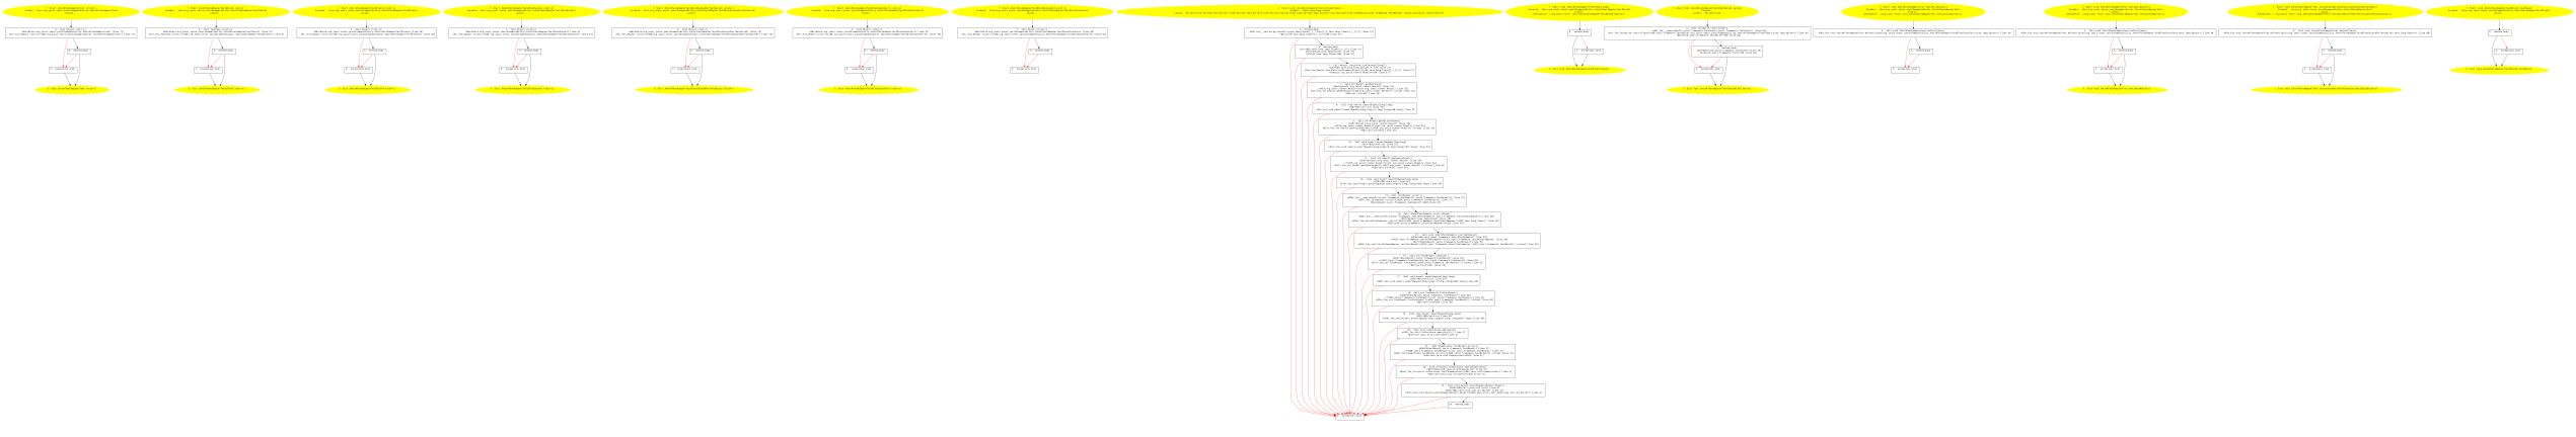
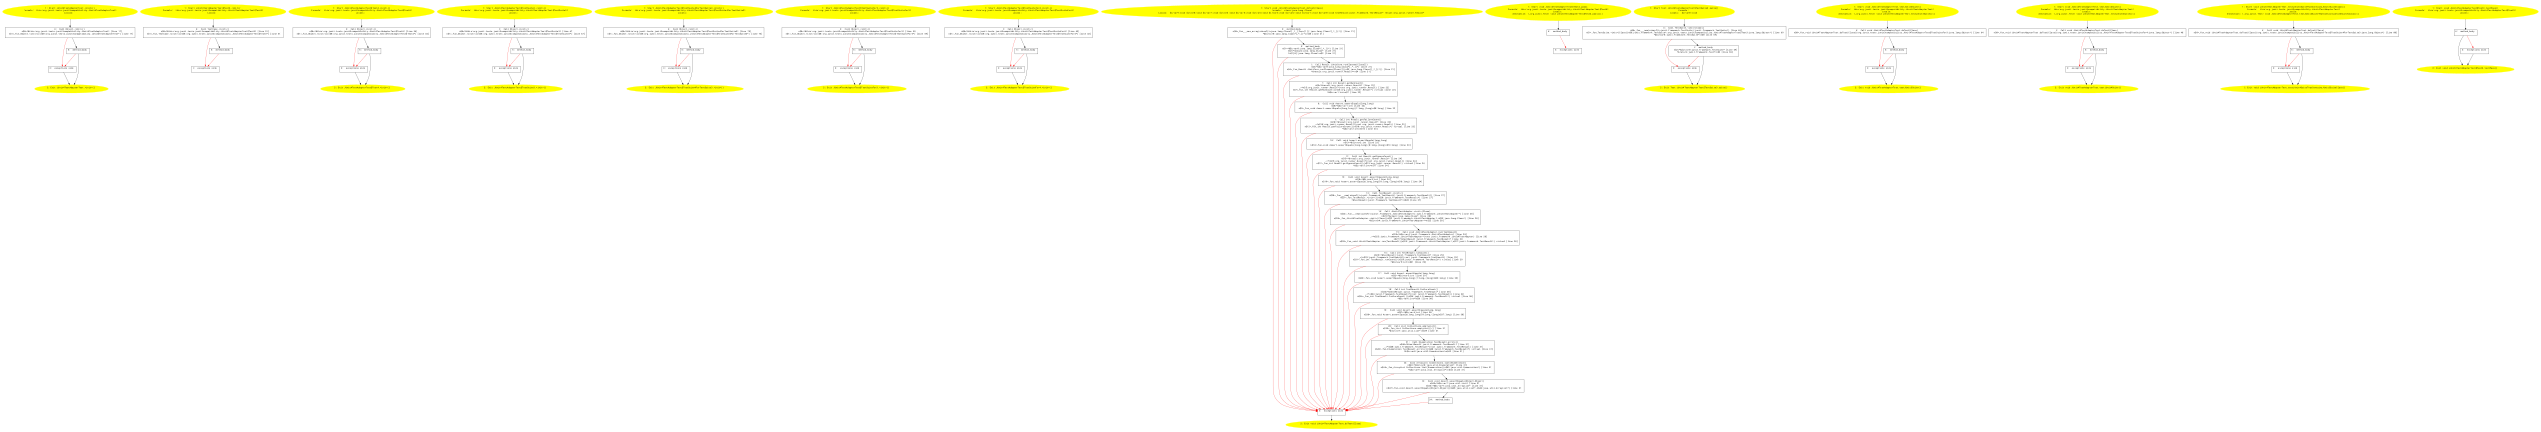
  digraph {
    fontname="Roboto Mono"
    node [fontname="Roboto Mono" shape=box]
    edge [fontname="Roboto Mono"]
    n1 [color=yellow label="1: Start JUnit4TestAdapterTest.<init>()\nFormals:  this:org.junit.tests.junit3compatibility.JUnit4TestAdapterTest*\nLocals:  \n  " style=filled shape=""]
    n2 [label="4:  Call Object.<init>() \n   n$0=*&this:org.junit.tests.junit3compatibility.JUnit4TestAdapterTest* [line 17]\n  n$1=_fun_Object.<init>()(n$0:org.junit.tests.junit3compatibility.JUnit4TestAdapterTest*) [line 17]\n "]
    n3 [label="3:  exceptions sink \n  "]
    n4 [label="5:  method_body \n  "]
    n5 [color=yellow label="2: Exit JUnit4TestAdapterTest.<init>() \n  " style=filled shape=""]
    n6 [color=yellow label="1: Start JUnit4TestAdapterTest$Test3.<init>()\nFormals:  this:org.junit.tests.junit3compatibility.JUnit4TestAdapterTest$Test3*\nLocals:  \n  " style=filled shape=""]
    n7 [label="4:  Call TestCase.<init>() \n   n$0=*&this:org.junit.tests.junit3compatibility.JUnit4TestAdapterTest$Test3* [line 51]\n  n$1=_fun_TestCase.<init>()(n$0:org.junit.tests.junit3compatibility.JUnit4TestAdapterTest$Test3*) [line 51]\n "]
    n8 [label="3:  exceptions sink \n  "]
    n9 [label="5:  method_body \n  "]
-   n10 [color=yellow label="2: Exit JUnit4TestAdapterTest$Test3.<init>() \n  " style=filled shape=""]
    n11 [color=yellow label="1: Start JUnit4TestAdapterTest$Test4.<init>()\nFormals:  this:org.junit.tests.junit3compatibility.JUnit4TestAdapterTest$Test4*\nLocals:  \n  " style=filled shape=""]
    n12 [label="4:  Call Object.<init>() \n   n$0=*&this:org.junit.tests.junit3compatibility.JUnit4TestAdapterTest$Test4* [line 34]\n  n$1=_fun_Object.<init>()(n$0:org.junit.tests.junit3compatibility.JUnit4TestAdapterTest$Test4*) [line 34]\n "]
    n13 [label="3:  exceptions sink \n  "]
    n14 [label="5:  method_body \n  "]
    n15 [color=yellow label="2: Exit JUnit4TestAdapterTest$Test4.<init>() \n  " style=filled shape=""]
    n16 [color=yellow label="1: Start JUnit4TestAdapterTest$TestSuite3.<init>()\nFormals:  this:org.junit.tests.junit3compatibility.JUnit4TestAdapterTest$TestSuite3*\nLocals:  \n  " style=filled shape=""]
    n17 [label="4:  Call Object.<init>() \n   n$0=*&this:org.junit.tests.junit3compatibility.JUnit4TestAdapterTest$TestSuite3* [line 67]\n  n$1=_fun_Object.<init>()(n$0:org.junit.tests.junit3compatibility.JUnit4TestAdapterTest$TestSuite3*) [line 67]\n "]
    n18 [label="3:  exceptions sink \n  "]
    n19 [label="5:  method_body \n  "]
    n20 [color=yellow label="2: Exit JUnit4TestAdapterTest$TestSuite3.<init>() \n  " style=filled shape=""]
    n21 [color=yellow label="1: Start JUnit4TestAdapterTest$TestSuite4ForTestSuite3.<init>()\nFormals:  this:org.junit.tests.junit3compatibility.JUnit4TestAdapterTest$TestSuite4ForTestSuite3*\nLocals:  \n  " style=filled shape=""]
    n22 [label="4:  Call Object.<init>() \n   n$0=*&this:org.junit.tests.junit3compatibility.JUnit4TestAdapterTest$TestSuite4ForTestSuite3* [line 75]\n  n$1=_fun_Object.<init>()(n$0:org.junit.tests.junit3compatibility.JUnit4TestAdapterTest$TestSuite4ForTestSuite3*) [line 75]\n "]
    n23 [label="3:  exceptions sink \n  "]
    n24 [label="5:  method_body \n  "]
    n25 [color=yellow label="2: Exit JUnit4TestAdapterTest$TestSuite4ForTestSuite3.<init>() \n  " style=filled shape=""]
    n26 [color=yellow label="1: Start JUnit4TestAdapterTest$TestSuiteFor3.<init>()\nFormals:  this:org.junit.tests.junit3compatibility.JUnit4TestAdapterTest$TestSuiteFor3*\nLocals:  \n  " style=filled shape=""]
    n27 [label="4:  Call Object.<init>() \n   n$0=*&this:org.junit.tests.junit3compatibility.JUnit4TestAdapterTest$TestSuiteFor3* [line 59]\n  n$1=_fun_Object.<init>()(n$0:org.junit.tests.junit3compatibility.JUnit4TestAdapterTest$TestSuiteFor3*) [line 59]\n "]
    n28 [label="3:  exceptions sink \n  "]
    n29 [label="5:  method_body \n  "]
    n30 [color=yellow label="2: Exit JUnit4TestAdapterTest$TestSuiteFor3.<init>() \n  " style=filled shape=""]
    n31 [color=yellow label="1: Start JUnit4TestAdapterTest$TestSuiteFor4.<init>()\nFormals:  this:org.junit.tests.junit3compatibility.JUnit4TestAdapterTest$TestSuiteFor4*\nLocals:  \n  " style=filled shape=""]
    n32 [label="4:  Call Object.<init>() \n   n$0=*&this:org.junit.tests.junit3compatibility.JUnit4TestAdapterTest$TestSuiteFor4* [line 43]\n  n$1=_fun_Object.<init>()(n$0:org.junit.tests.junit3compatibility.JUnit4TestAdapterTest$TestSuiteFor4*) [line 43]\n "]
    n33 [label="3:  exceptions sink \n  "]
    n34 [label="5:  method_body \n  "]
+   n35 [color=yellow label="2: Exit JUnit4TestAdapterTest$TestSuiteFor4.<init>() \n  " style=filled shape=""]
    n36 [color=yellow label="1: Start void JUnit4TestAdapterTest.doTest(Class)\nFormals:  clazz:java.lang.Class*\nLocals:  $irvar9:void $irvar8:void $irvar7:void $irvar6:void $irvar5:void $irvar4:void $irvar3:void $irvar2:void $irvar1:void $irvar0:void testResult:junit.framework.TestResult* result:org.junit.runner.Result* \n  " style=filled shape=""]
    n37 [label="4:  method_body \n   n$0=_fun___new_array(sizeof(t=java.lang.Class*[_*_];len=[1]):java.lang.Class*[_*_](*)) [line 21]\n  *&$irvar0:java.lang.Class*[_*_](*)=n$0 [line 21]\n "]
    n38 [label="3:  exceptions sink \n  "]
    n39 [label="5:  method_body \n   n$1=*&$irvar0:java.lang.Class*[_*_](*) [line 21]\n  n$2=*&clazz:java.lang.Class* [line 21]\n  *n$1[0]:java.lang.Class*=n$2 [line 21]\n "]
+   n40 [color=yellow label="2: Exit void JUnit4TestAdapterTest.doTest(Class) \n  " style=filled shape=""]
    n41 [label="6:  Call Result JUnitCore.runClasses(Class[]) \n   n$3=*&$irvar0:java.lang.Class*[_*_](*) [line 21]\n  n$4=_fun_Result JUnitCore.runClasses(Class[])(n$3:java.lang.Class*[_*_](*)) [line 21]\n  *&result:org.junit.runner.Result*=n$4 [line 21]\n "]
    n42 [label="7:  Call int Result.getRunCount() \n   n$5=*&result:org.junit.runner.Result* [line 22]\n  _=*n$5:org.junit.runner.Result*(root org.junit.runner.Result) [line 22]\n  n$7=_fun_int Result.getRunCount()(n$5:org.junit.runner.Result*) virtual [line 22]\n  *&$irvar1:int=n$7 [line 22]\n "]
    n43 [label="8:  Call void Assert.assertEquals(long,long) \n   n$8=*&$irvar1:int [line 22]\n  n$9=_fun_void Assert.assertEquals(long,long)(1:long,(long)n$8:long) [line 22]\n "]
    n44 [label="9:  Call int Result.getFailureCount() \n   n$10=*&result:org.junit.runner.Result* [line 23]\n  _=*n$10:org.junit.runner.Result*(root org.junit.runner.Result) [line 23]\n  n$12=_fun_int Result.getFailureCount()(n$10:org.junit.runner.Result*) virtual [line 23]\n  *&$irvar2:int=n$12 [line 23]\n "]
    n45 [label="10:  Call void Assert.assertEquals(long,long) \n   n$13=*&$irvar2:int [line 23]\n  n$14=_fun_void Assert.assertEquals(long,long)(0:long,(long)n$13:long) [line 23]\n "]
    n46 [label="11:  Call int Result.getIgnoreCount() \n   n$15=*&result:org.junit.runner.Result* [line 24]\n  _=*n$15:org.junit.runner.Result*(root org.junit.runner.Result) [line 24]\n  n$17=_fun_int Result.getIgnoreCount()(n$15:org.junit.runner.Result*) virtual [line 24]\n  *&$irvar3:int=n$17 [line 24]\n "]
    n47 [label="12:  Call void Assert.assertEquals(long,long) \n   n$18=*&$irvar3:int [line 24]\n  n$19=_fun_void Assert.assertEquals(long,long)(0:long,(long)n$18:long) [line 24]\n "]
    n48 [label="13:  Call TestResult.<init>() \n   n$20=_fun___new(sizeof(t=junit.framework.TestResult):junit.framework.TestResult*) [line 27]\n  n$21=_fun_TestResult.<init>()(n$20:junit.framework.TestResult*) [line 27]\n  *&testResult:junit.framework.TestResult*=n$20 [line 27]\n "]
    n49 [label="14:  Call JUnit4TestAdapter.<init>(Class) \n   n$22=_fun___new(sizeof(t=junit.framework.JUnit4TestAdapter):junit.framework.JUnit4TestAdapter*) [line 28]\n  n$23=*&clazz:java.lang.Class* [line 28]\n  n$24=_fun_JUnit4TestAdapter.<init>(Class)(n$22:junit.framework.JUnit4TestAdapter*,n$23:java.lang.Class*) [line 28]\n  *&$irvar4:junit.framework.JUnit4TestAdapter*=n$22 [line 28]\n "]
    n50 [label="15:  Call void JUnit4TestAdapter.run(TestResult) \n   n$25=*&$irvar4:junit.framework.JUnit4TestAdapter* [line 28]\n  _=*n$25:junit.framework.JUnit4TestAdapter*(root junit.framework.JUnit4TestAdapter) [line 28]\n  n$27=*&testResult:junit.framework.TestResult* [line 28]\n  n$28=_fun_void JUnit4TestAdapter.run(TestResult)(n$25:junit.framework.JUnit4TestAdapter*,n$27:junit.framework.TestResult*) virtual [line 28]\n "]
    n51 [label="16:  Call int TestResult.runCount() \n   n$29=*&testResult:junit.framework.TestResult* [line 29]\n  _=*n$29:junit.framework.TestResult*(root junit.framework.TestResult) [line 29]\n  n$31=_fun_int TestResult.runCount()(n$29:junit.framework.TestResult*) virtual [line 29]\n  *&$irvar5:int=n$31 [line 29]\n "]
    n52 [label="17:  Call void Assert.assertEquals(long,long) \n   n$32=*&$irvar5:int [line 29]\n  n$33=_fun_void Assert.assertEquals(long,long)(1:long,(long)n$32:long) [line 29]\n "]
    n53 [label="18:  Call int TestResult.failureCount() \n   n$34=*&testResult:junit.framework.TestResult* [line 30]\n  _=*n$34:junit.framework.TestResult*(root junit.framework.TestResult) [line 30]\n  n$36=_fun_int TestResult.failureCount()(n$34:junit.framework.TestResult*) virtual [line 30]\n  *&$irvar6:int=n$36 [line 30]\n "]
    n54 [label="19:  Call void Assert.assertEquals(long,long) \n   n$37=*&$irvar6:int [line 30]\n  n$38=_fun_void Assert.assertEquals(long,long)(0:long,(long)n$37:long) [line 30]\n "]
    n55 [label="20:  Call List Collections.emptyList() \n   n$39=_fun_List Collections.emptyList()() [line 31]\n  *&$irvar7:java.util.List*=n$39 [line 31]\n "]
    n56 [label="21:  Call Enumeration TestResult.errors() \n   n$40=*&testResult:junit.framework.TestResult* [line 31]\n  _=*n$40:junit.framework.TestResult*(root junit.framework.TestResult) [line 31]\n  n$42=_fun_Enumeration TestResult.errors()(n$40:junit.framework.TestResult*) virtual [line 31]\n  *&$irvar8:java.util.Enumeration*=n$42 [line 31]\n "]
    n57 [label="22:  Call ArrayList Collections.list(Enumeration) \n   n$43=*&$irvar8:java.util.Enumeration* [line 31]\n  n$44=_fun_ArrayList Collections.list(Enumeration)(n$43:java.util.Enumeration*) [line 31]\n  *&$irvar9:java.util.ArrayList*=n$44 [line 31]\n "]
    n58 [label="23:  Call void Assert.assertEquals(Object,Object) \n   n$45=*&$irvar7:java.util.List* [line 31]\n  n$46=*&$irvar9:java.util.ArrayList* [line 31]\n  n$47=_fun_void Assert.assertEquals(Object,Object)(n$45:java.util.List*,n$46:java.util.ArrayList*) [line 31]\n "]
    n59 [label="24:  method_body \n  "]
    n60 [color=yellow label="1: Start void JUnit4TestAdapterTest$Test4.pass()\nFormals:  this:org.junit.tests.junit3compatibility.JUnit4TestAdapterTest$Test4*\nLocals: \nAnnotation: <_org.junit.Test> void JUnit4TestAdapterTest$Test4.pass()() \n  " style=filled shape=""]
    n61 [label="4:  method_body \n  "]
-   n62 [color=yellow label="2: Exit void JUnit4TestAdapterTest$Test4.pass() \n  " style=filled shape=""]
    n63 [label="3:  exceptions sink \n  "]
    n64 [color=yellow label="1: Start Test JUnit4TestAdapterTest$TestSuite3.suite()\nFormals: \nLocals:  $irvar0:void \n  " style=filled shape=""]
    n65 [label="4:  Call TestSuite.<init>(Class) \n   n$0=_fun___new(sizeof(t=junit.framework.TestSuite):junit.framework.TestSuite*) [line 69]\n  n$1=_fun_TestSuite.<init>(Class)(n$0:junit.framework.TestSuite*,org.junit.tests.junit3compatibility.JUnit4TestAdapterTest$Test3:java.lang.Object*) [line 69]\n  *&$irvar0:junit.framework.TestSuite*=n$0 [line 69]\n "]
    n66 [label="3:  exceptions sink \n  "]
    n67 [label="5:  method_body \n   n$2=*&$irvar0:junit.framework.TestSuite* [line 69]\n  *&return:junit.framework.Test*=n$2 [line 69]\n "]
    n68 [color=yellow label="2: Exit Test JUnit4TestAdapterTest$TestSuite3.suite() \n  " style=filled shape=""]
    n69 [color=yellow label="1: Start void JUnit4TestAdapterTest.testJUnit3Suite()\nFormals:  this:org.junit.tests.junit3compatibility.JUnit4TestAdapterTest*\nLocals: \nAnnotation: <_org.junit.Test> void JUnit4TestAdapterTest.testJUnit3Suite()() \n  " style=filled shape=""]
    n70 [label="4:  Call void JUnit4TestAdapterTest.doTest(Class) \n   n$0=_fun_void JUnit4TestAdapterTest.doTest(Class)(org.junit.tests.junit3compatibility.JUnit4TestAdapterTest$TestSuiteFor3:java.lang.Object*) [line 64]\n "]
    n71 [label="3:  exceptions sink \n  "]
    n72 [label="5:  method_body \n  "]
+   n73 [color=yellow label="2: Exit void JUnit4TestAdapterTest.testJUnit3Suite() \n  " style=filled shape=""]
    n74 [color=yellow label="1: Start void JUnit4TestAdapterTest.testJUnit4Suite()\nFormals:  this:org.junit.tests.junit3compatibility.JUnit4TestAdapterTest*\nLocals: \nAnnotation: <_org.junit.Test> void JUnit4TestAdapterTest.testJUnit4Suite()() \n  " style=filled shape=""]
    n75 [label="4:  Call void JUnit4TestAdapterTest.doTest(Class) \n   n$0=_fun_void JUnit4TestAdapterTest.doTest(Class)(org.junit.tests.junit3compatibility.JUnit4TestAdapterTest$TestSuiteFor4:java.lang.Object*) [line 48]\n "]
    n76 [label="3:  exceptions sink \n  "]
    n77 [label="5:  method_body \n  "]
    n78 [color=yellow label="2: Exit void JUnit4TestAdapterTest.testJUnit4Suite() \n  " style=filled shape=""]
    n79 [color=yellow label="1: Start void JUnit4TestAdapterTest.testJUnit4SuiteThatContainsJUnit3SuiteClass()\nFormals:  this:org.junit.tests.junit3compatibility.JUnit4TestAdapterTest*\nLocals: \nAnnotation: <_org.junit.Test> void JUnit4TestAdapterTest.testJUnit4SuiteThatContainsJUnit3SuiteClass()() \n  " style=filled shape=""]
    n80 [label="4:  Call void JUnit4TestAdapterTest.doTest(Class) \n   n$0=_fun_void JUnit4TestAdapterTest.doTest(Class)(org.junit.tests.junit3compatibility.JUnit4TestAdapterTest$TestSuite4ForTestSuite3:java.lang.Object*) [line 80]\n "]
    n81 [label="3:  exceptions sink \n  "]
    n82 [label="5:  method_body \n  "]
    n83 [color=yellow label="2: Exit void JUnit4TestAdapterTest.testJUnit4SuiteThatContainsJUnit3SuiteClass() \n  " style=filled shape=""]
    n84 [color=yellow label="1: Start void JUnit4TestAdapterTest$Test3.testPass()\nFormals:  this:org.junit.tests.junit3compatibility.JUnit4TestAdapterTest$Test3*\nLocals:  \n  " style=filled shape=""]
    n85 [label="4:  method_body \n  "]
    n86 [color=yellow label="2: Exit void JUnit4TestAdapterTest$Test3.testPass() \n  " style=filled shape=""]
    n87 [label="3:  exceptions sink \n  "]
    n1 -> n2
    n2 -> n3 [color=red]
    n2 -> n4
    n3 -> n5
    n4 -> n3 [color=red]
    n4 -> n5
    n6 -> n7
    n7 -> n8 [color=red]
    n7 -> n9
-   n8 -> n10
    n9 -> n8 [color=red]
-   n9 -> n10
    n11 -> n12
    n12 -> n13 [color=red]
    n12 -> n14
    n13 -> n15
    n14 -> n13 [color=red]
    n14 -> n15
    n16 -> n17
    n17 -> n18 [color=red]
    n17 -> n19
    n18 -> n20
    n19 -> n18 [color=red]
    n19 -> n20
    n21 -> n22
    n22 -> n23 [color=red]
    n22 -> n24
    n23 -> n25
    n24 -> n23 [color=red]
    n24 -> n25
    n26 -> n27
    n27 -> n28 [color=red]
    n27 -> n29
    n28 -> n30
    n29 -> n28 [color=red]
    n29 -> n30
    n31 -> n32
    n32 -> n33 [color=red]
    n32 -> n34
+   n33 -> n35
    n34 -> n33 [color=red]
+   n34 -> n35
    n36 -> n37
    n37 -> n38 [color=red]
    n37 -> n39
+   n38 -> n40
    n39 -> n38 [color=red]
    n39 -> n41
    n41 -> n38 [color=red]
    n41 -> n42
    n42 -> n38 [color=red]
    n42 -> n43
    n43 -> n38 [color=red]
    n43 -> n44
    n44 -> n38 [color=red]
    n44 -> n45
    n45 -> n38 [color=red]
    n45 -> n46
    n46 -> n38 [color=red]
    n46 -> n47
    n47 -> n38 [color=red]
    n47 -> n48
    n48 -> n38 [color=red]
    n48 -> n49
    n49 -> n38 [color=red]
    n49 -> n50
    n50 -> n38 [color=red]
    n50 -> n51
    n51 -> n38 [color=red]
    n51 -> n52
    n52 -> n38 [color=red]
    n52 -> n53
    n53 -> n38 [color=red]
    n53 -> n54
    n54 -> n38 [color=red]
    n54 -> n55
    n55 -> n38 [color=red]
    n55 -> n56
    n56 -> n38 [color=red]
    n56 -> n57
    n57 -> n38 [color=red]
    n57 -> n58
    n58 -> n38 [color=red]
    n58 -> n59
    n59 -> n38 [color=red]
    n60 -> n61
-   n61 -> n62
    n61 -> n63 [color=red]
-   n63 -> n62
    n64 -> n65
    n65 -> n66 [color=red]
    n65 -> n67
    n66 -> n68
    n67 -> n66 [color=red]
    n67 -> n68
    n69 -> n70
    n70 -> n71 [color=red]
    n70 -> n72
+   n71 -> n73
    n72 -> n71 [color=red]
+   n72 -> n73
    n74 -> n75
    n75 -> n76 [color=red]
    n75 -> n77
    n76 -> n78
    n77 -> n76 [color=red]
    n77 -> n78
    n79 -> n80
    n80 -> n81 [color=red]
    n80 -> n82
    n81 -> n83
    n82 -> n81 [color=red]
    n82 -> n83
    n84 -> n85
    n85 -> n86
    n85 -> n87 [color=red]
    n87 -> n86
  }
